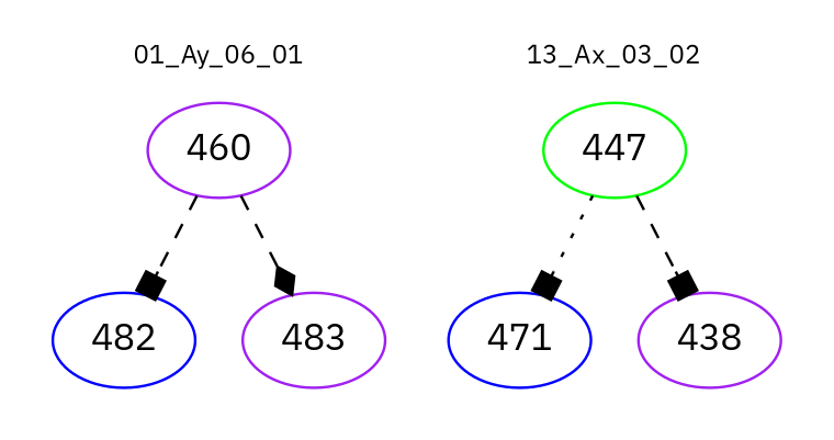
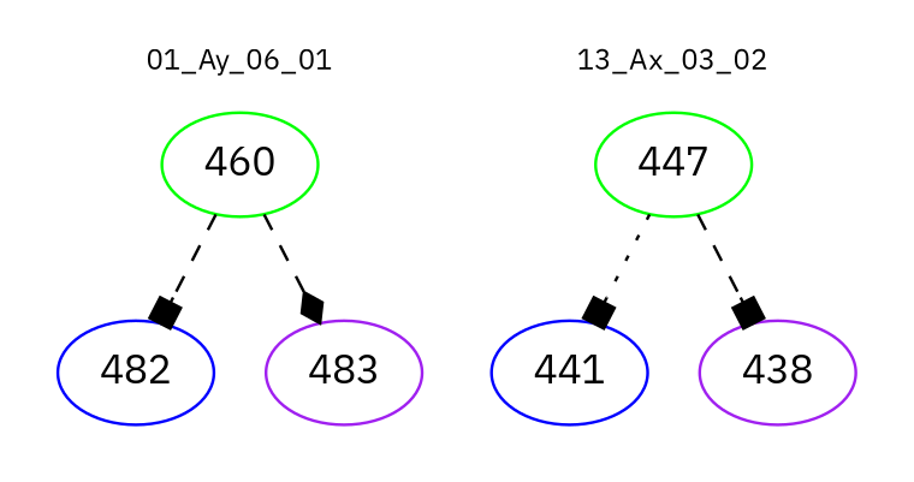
  digraph {
    fontname="IBM Plex Sans"
    node [color=green fontname="IBM Plex Sans"]
    edge [arrowhead=box color=black fontname="IBM Plex Sans" style=dashed]
-   n1 [color=purple label=460]
+   n1 [label=460]
    n2 [color=blue label=482]
    n3 [color=purple label=483]
    n4 [label=447]
-   n5 [color=blue label=471]
+   n5 [color=blue label=441]
    n6 [color=purple label=438]
    subgraph cluster_1 {
      color=white
      fontsize=10
      label="01_Ay_06_01"
      n1
      n2
      n3
    }
    subgraph cluster_2 {
      color=white
      fontsize=10
      label="13_Ax_03_02"
      n4
      n5
      n6
    }
    n1 -> n2
    n1 -> n3 [arrowhead=diamond]
    n4 -> n5 [style=dotted]
    n4 -> n6
  }
